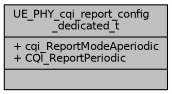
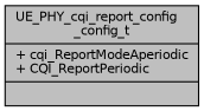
  digraph {
-   n1 [color=black fillcolor=grey75 fontcolor=black fontname=Helvetica fontsize=10 height=0.2 label="{UE_PHY_cqi_report_config\l_dedicated_t\n|+ cqi_ReportModeAperiodic\l+ CQI_ReportPeriodic\l|}" shape=record style=filled width=0.4]
+   n1 [color=black fillcolor=grey75 fontcolor=black fontname=Helvetica fontsize=10 height=0.2 label="{UE_PHY_cqi_report_config\l_config_t\n|+ cqi_ReportModeAperiodic\l+ CQI_ReportPeriodic\l|}" shape=record style=filled width=0.4]
  }
